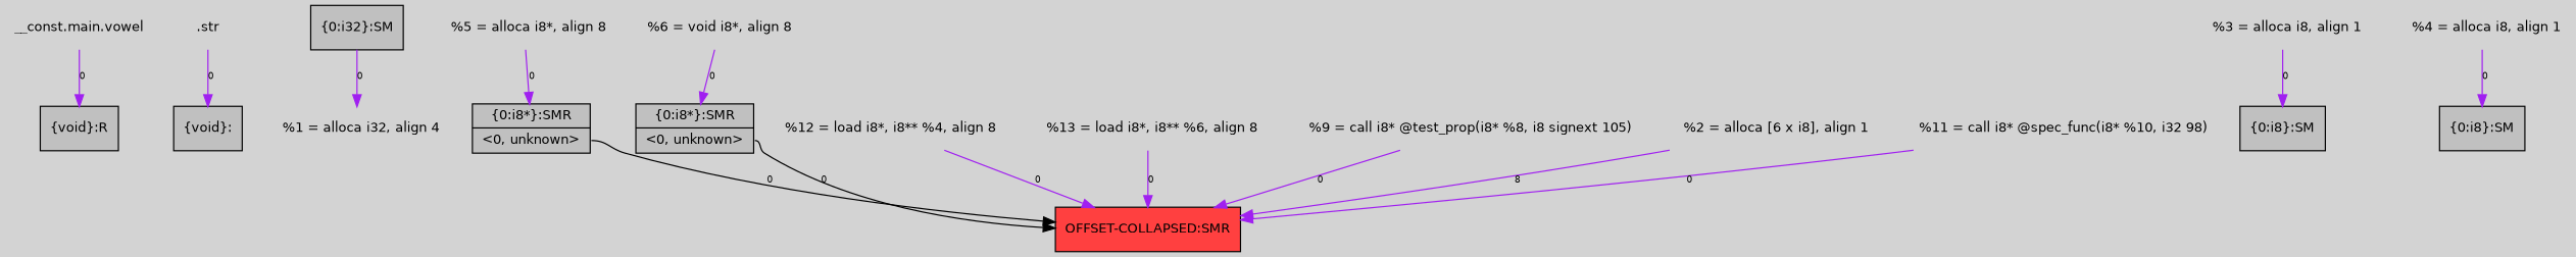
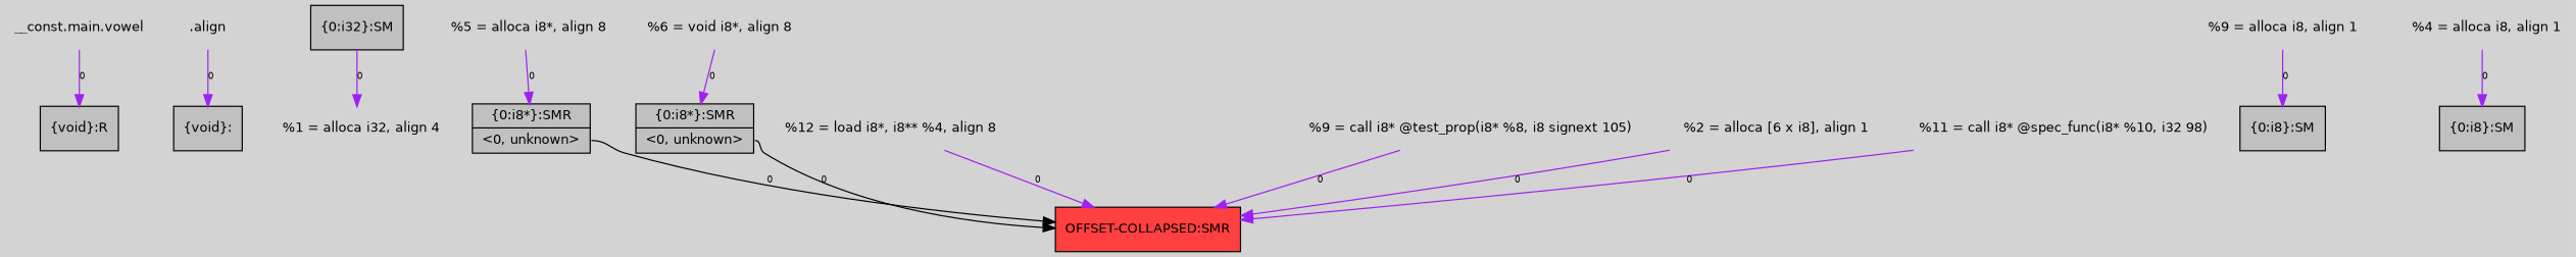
  digraph {
    bgcolor=lightgray
    fontname=Helvetica
    node [fontname=Helvetica fontsize=11 shape=plaintext]
    edge [arrowtail=tee color=purple fontsize=8]
    n1 [fillcolor=gray label="{\{void\}:R}" shape=record style=filled]
    n2 [fillcolor=gray label="{\{void\}:}" shape=record style=filled]
    n3 [fillcolor=gray label="{\{0:i32\}:SM}" shape=record style=filled]
    n4 [label="  %1 = alloca i32, align 4"]
    n5 [fillcolor=brown1 label="{OFFSET-COLLAPSED:SMR}" shape=record style=filled]
    n6 [fillcolor=gray label="{\{0:i8\}:SM}" shape=record style=filled]
    n7 [fillcolor=gray label="{\{0:i8\}:SM}" shape=record style=filled]
    n8 [fillcolor=gray label="{\{0:i8*\}:SMR|{<s0>\<0, unknown\>}}" shape=record style=filled]
    n9 [fillcolor=gray label="{\{0:i8*\}:SMR|{<s0>\<0, unknown\>}}" shape=record style=filled]
    n10 [label="%12 = load i8*, i8** %4, align 8"]
-   n11 [label="  %13 = load i8*, i8** %6, align 8"]
    n12 [label="%6 = void i8*, align 8"]
    n13 [label="  %9 = call i8* @test_prop(i8* %8, i8 signext 105)"]
    n14 [label="  %5 = alloca i8*, align 8"]
-   n15 [label=".str"]
+   n15 [label=".align"]
    n16 [label="  %4 = alloca i8, align 1"]
-   n17 [label="  %3 = alloca i8, align 1"]
+   n17 [label="%9 = alloca i8, align 1"]
    n18 [label="__const.main.vowel"]
    n19 [label="  %2 = alloca [6 x i8], align 1"]
    n20 [label="  %11 = call i8* @spec_func(i8* %10, i32 98)"]
    n3 -> n4 [label=0]
    n8 -> n5 [label=0 tailport=s0 color=""]
    n9 -> n5 [label=0 tailport=s0 color=""]
    n10 -> n5 [label=0]
-   n11 -> n5 [label=0]
    n12 -> n9 [label=0]
    n13 -> n5 [label=0]
    n14 -> n8 [label=0]
    n15 -> n2 [label=0]
    n16 -> n7 [label=0]
    n17 -> n6 [label=0]
    n18 -> n1 [label=0]
-   n19 -> n5 [label=8]
+   n19 -> n5 [label=0]
    n20 -> n5 [label=0]
  }
